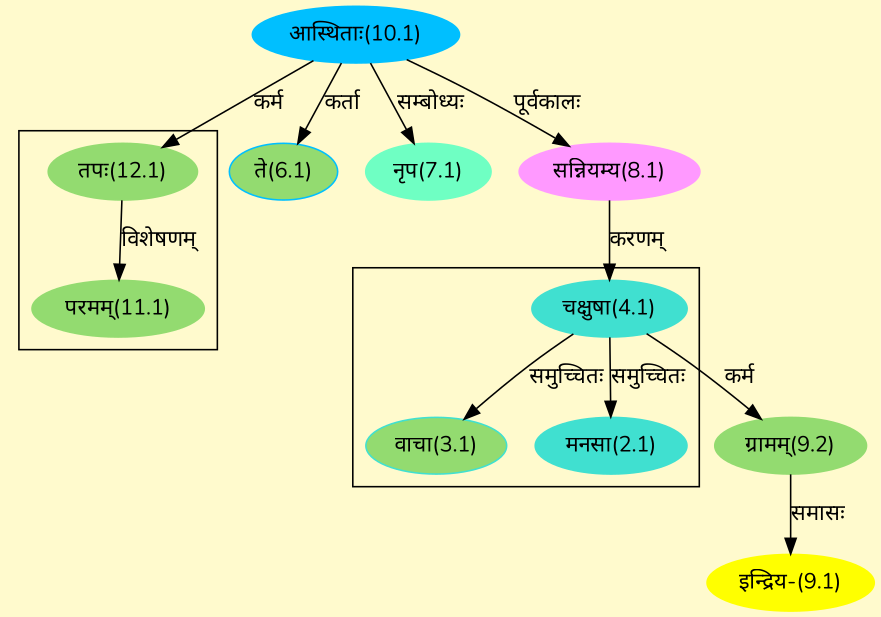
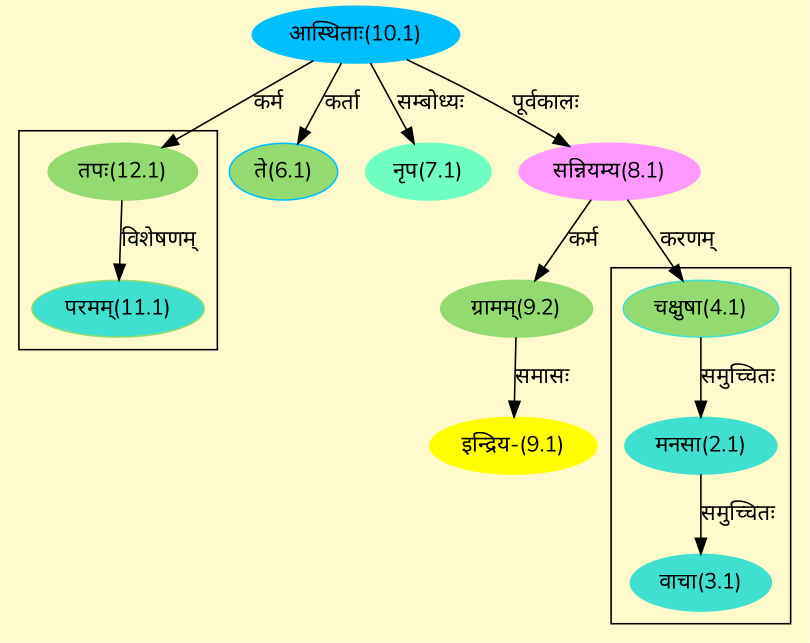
  digraph {
    bgcolor=lemonchiffon1
    compound=true
    fontname=Nunito
    rankdir=BT
    node [color="#40E0D0" fontname=Nunito style=filled]
    edge [dir=back fontname=Nunito]
-   n1 [label="चक्षुषा(4.1)"]
+   n1 [label="चक्षुषा(4.1)" fillcolor="#93DB70"]
    n2 [label="मनसा(2.1)"]
-   n3 [label="वाचा(3.1)" fillcolor="#93DB70"]
-   n4 [color="#93DB70" label="परमम्(11.1)"]
+   n3 [label="वाचा(3.1)"]
+   n4 [color="#93DB70" label="परमम्(11.1)" fillcolor="#40E0D0"]
    n5 [color="#93DB70" label="तपः(12.1)"]
    n6 [color="#FF99FF" label="सन्नियम्य(8.1)"]
    n7 [color="#00BFFF" label="आस्थिताः(10.1)"]
    n8 [color="#00BFFF" fillcolor="#93DB70" label="ते(6.1)"]
    n9 [color="#6FFFC3" label="नृप(7.1)"]
    n10 [color="#FFFF00" label="इन्द्रिय-(9.1)"]
    n11 [color="#93DB70" label="ग्रामम्(9.2)"]
    subgraph cluster_1 {
      n1
      n2
      n3
    }
    subgraph cluster_2 {
      n4
      n5
    }
    n1 -> n6 [label="करणम्"]
    n2 -> n1 [label="समुच्चितः"]
-   n3 -> n1 [label="समुच्चितः"]
+   n3 -> n2 [label="समुच्चितः"]
    n4 -> n5 [label="विशेषणम्"]
    n5 -> n7 [label="कर्म"]
    n6 -> n7 [label="पूर्वकालः"]
    n8 -> n7 [label="कर्ता"]
    n9 -> n7 [label="सम्बोध्यः"]
    n10 -> n11 [label="समासः"]
-   n11 -> n1 [label="कर्म"]
+   n11 -> n6 [label="कर्म"]
  }
